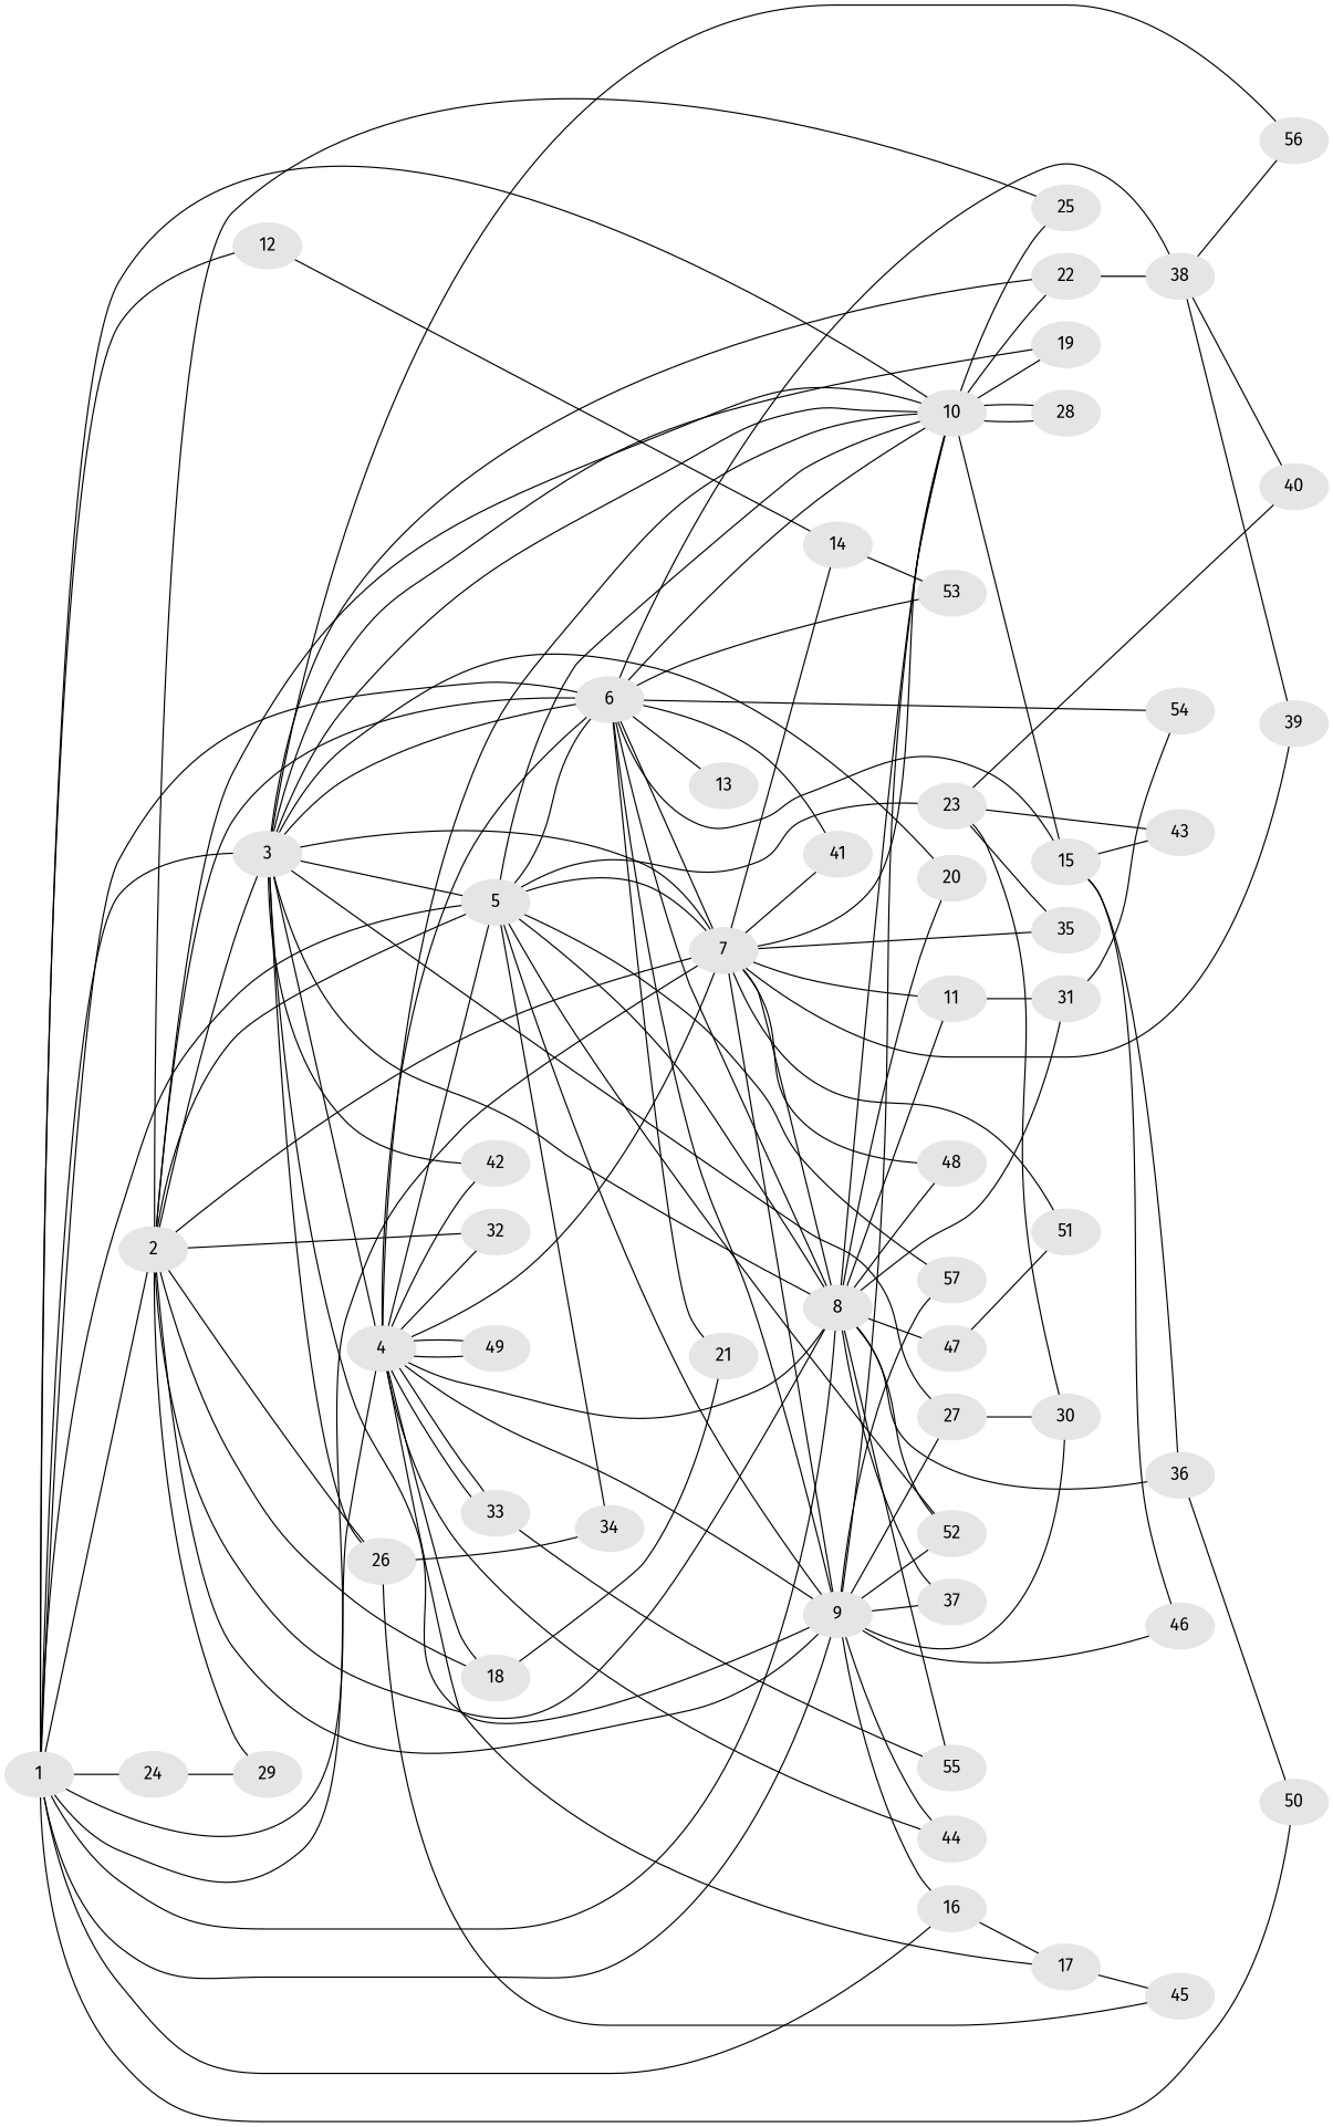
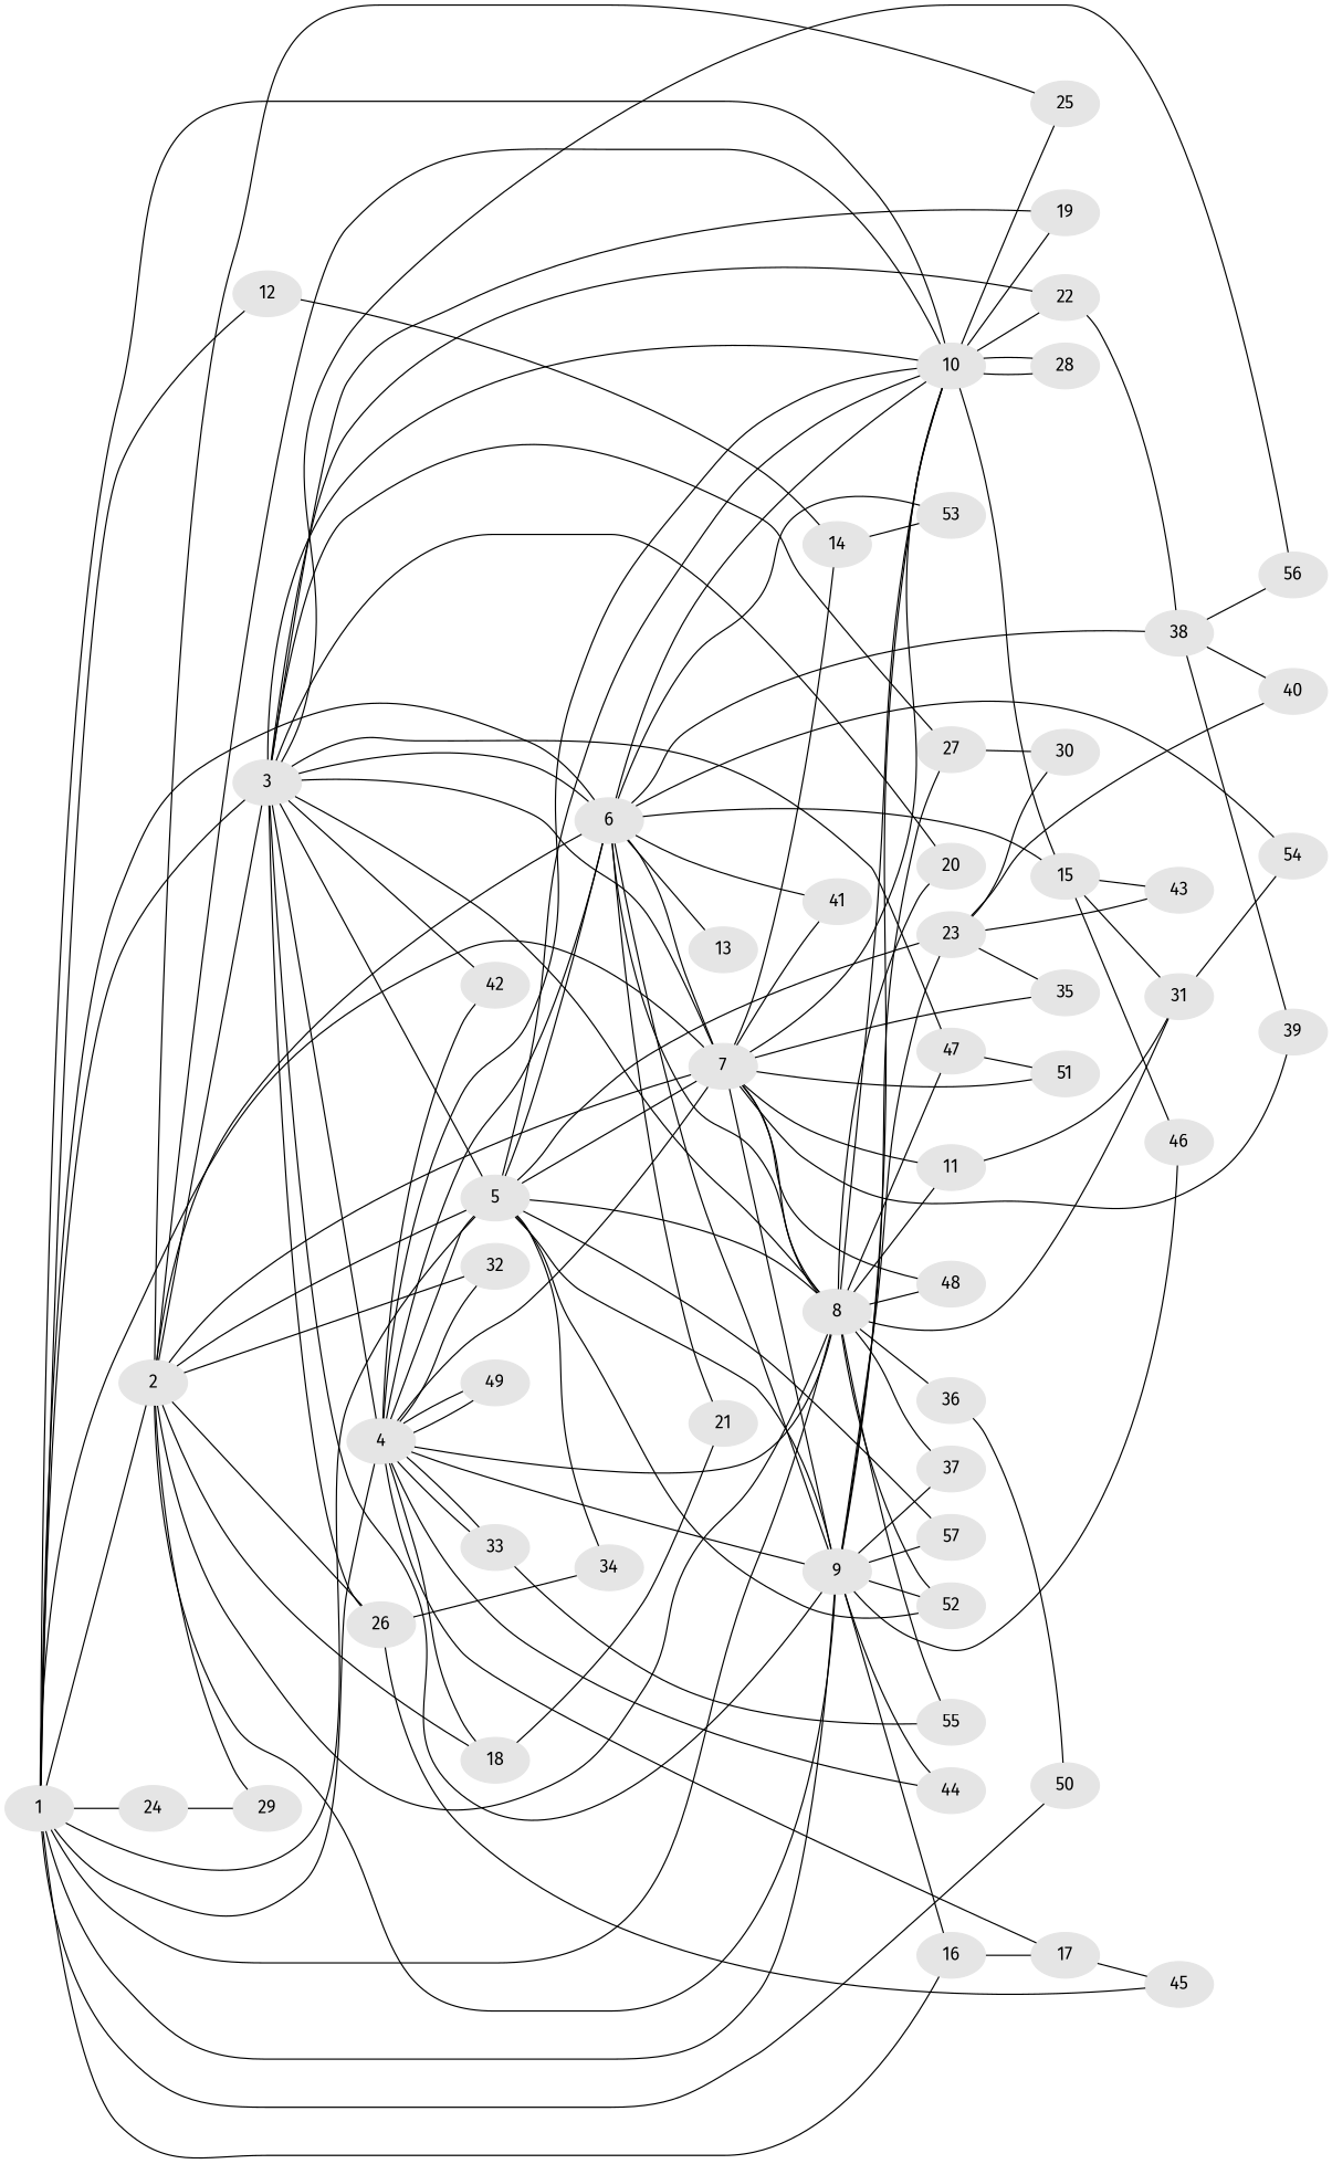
  graph {
    fontname="Fira Sans"
    rankdir=LR
    node [color=gray90 fontname="Fira Sans" style=filled]
    edge [fontname="Fira Sans"]
    1
    2
    3
    4
    5
    6
    7
    8
    9
    10
    12
    16
    24
    50
    18
    25
    26
    29
    32
    19
    20
    22
    27
    42
    47
    56
    17
    33
    44
    49
    23
    34
    52
    57
    13
    15
    21
    38
    41
    53
    54
    11
    14
    35
    39
    48
    51
    31
    36
    37
    55
    46
    28
    45
    30
    43
    40
    1 -- 2
    1 -- 3
    1 -- 4
    1 -- 5
    1 -- 6
    1 -- 7
    1 -- 8
    1 -- 9
    1 -- 10
    1 -- 12
    1 -- 16
    1 -- 24
    1 -- 50
    2 -- 3
    2 -- 5
    2 -- 6
    2 -- 7
    2 -- 8
    2 -- 9
    2 -- 10
    2 -- 18
    2 -- 25
    2 -- 26
    2 -- 29
    2 -- 32
    3 -- 4
    3 -- 5
    3 -- 6
    3 -- 7
    3 -- 8
    3 -- 9
    3 -- 10
    3 -- 26
    3 -- 19
    3 -- 20
    3 -- 22
    3 -- 27
    3 -- 42
+   3 -- 47
    3 -- 56
    4 -- 5
    4 -- 6
    4 -- 7
    4 -- 8
    4 -- 9
    4 -- 10
    4 -- 18
    4 -- 32
    4 -- 42
    4 -- 17
    4 -- 33
    4 -- 33
    4 -- 44
    4 -- 49
    4 -- 49
    5 -- 6
    5 -- 7
    5 -- 8
    5 -- 9
    5 -- 10
    5 -- 23
    5 -- 34
    5 -- 52
    5 -- 57
    6 -- 7
    6 -- 8
    6 -- 9
    6 -- 10
    6 -- 13
    6 -- 15
    6 -- 21
    6 -- 38
    6 -- 41
    6 -- 53
    6 -- 54
    7 -- 8
    7 -- 9
    7 -- 10
    7 -- 41
    7 -- 11
    7 -- 14
    7 -- 35
    7 -- 39
    7 -- 48
    7 -- 51
    8 -- 10
    8 -- 20
    8 -- 47
    8 -- 52
    8 -- 11
    8 -- 48
    8 -- 31
    8 -- 36
    8 -- 37
    8 -- 55
    9 -- 10
    9 -- 16
    9 -- 27
    9 -- 44
-   9 -- 30
+   9 -- 23
    9 -- 52
    9 -- 57
    9 -- 37
    9 -- 46
    10 -- 25
    10 -- 19
    10 -- 22
    10 -- 15
    10 -- 28
    10 -- 28
    12 -- 14
    16 -- 17
    24 -- 29
    18 -- 21
    26 -- 34
    26 -- 45
    22 -- 38
    27 -- 30
    47 -- 51
    17 -- 45
    33 -- 55
    23 -- 35
    23 -- 30
    23 -- 43
    23 -- 40
-   15 -- 36
+   15 -- 31
    15 -- 46
    15 -- 43
    38 -- 56
    38 -- 39
    38 -- 40
    11 -- 31
    14 -- 53
    31 -- 54
    36 -- 50
  }
